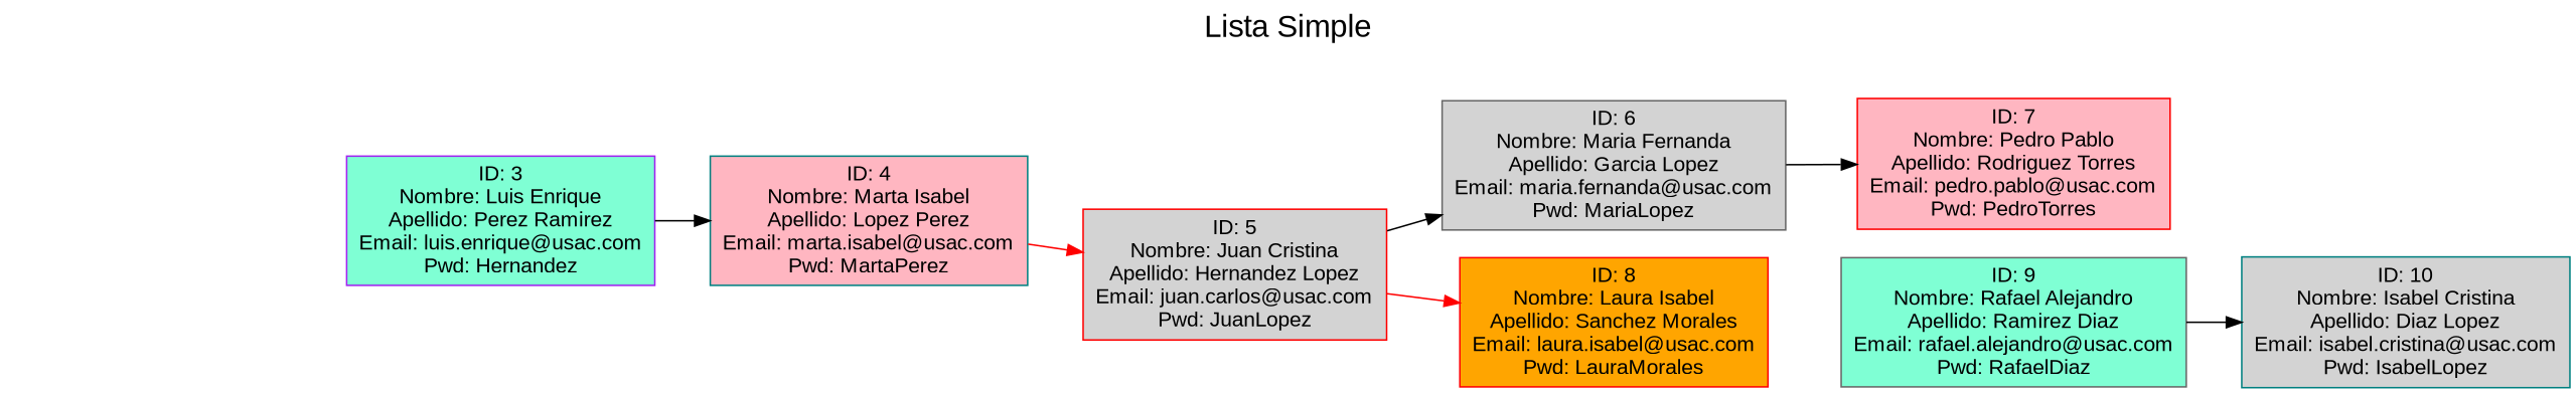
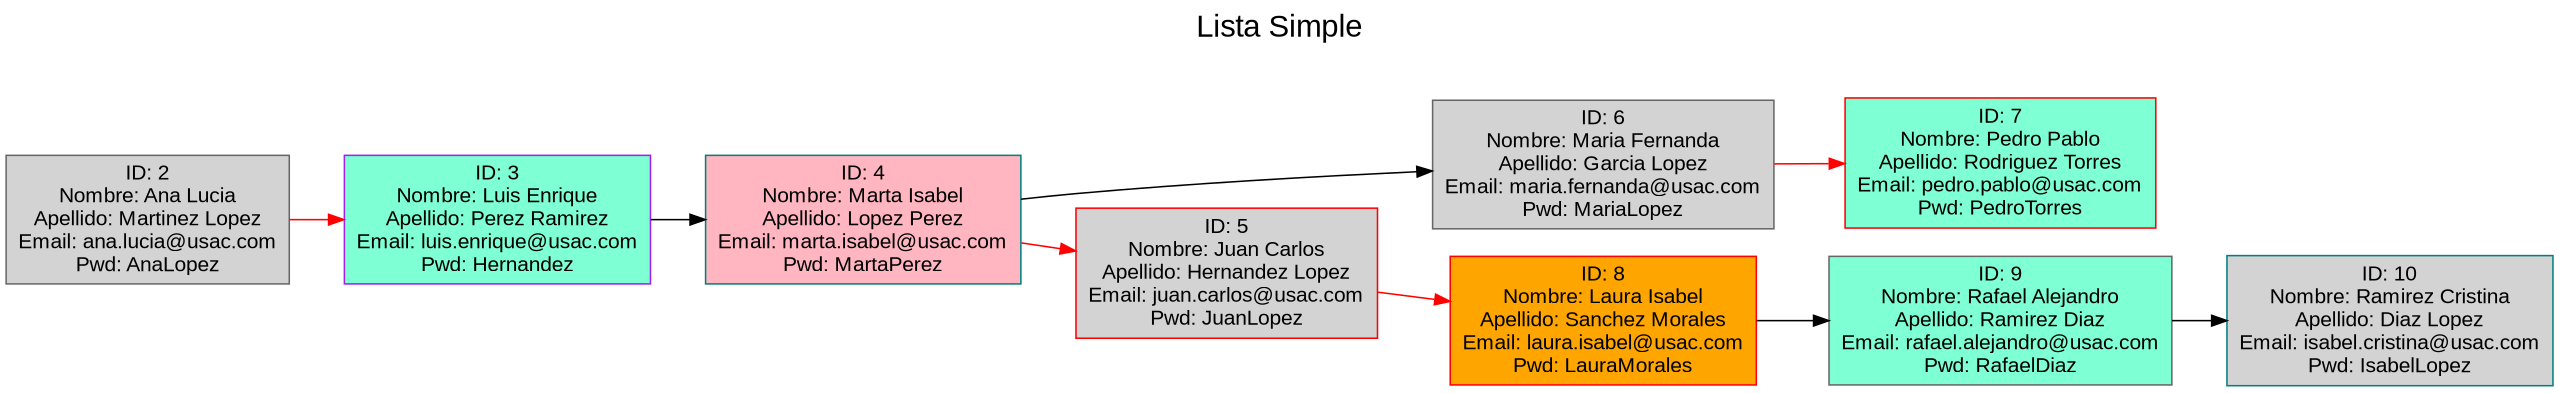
  digraph {
    fontname="Liberation Sans"
    fontsize=20
    label="Lista Simple"
    labelloc=top
    rankdir=LR
    node [color=gray40 fillcolor=lightgrey fontname="Liberation Sans" shape=record style=filled]
    edge [color=red fontname="Liberation Sans"]
+   n1 [height=.1 label="{ID: 2\nNombre: Ana Lucia\nApellido: Martinez Lopez\nEmail: ana.lucia@usac.com\nPwd: AnaLopez}"]
    n2 [color=purple fillcolor=aquamarine height=.1 label="{ID: 3\nNombre: Luis Enrique\nApellido: Perez Ramirez\nEmail: luis.enrique@usac.com\nPwd: Hernandez}"]
    n3 [color=teal fillcolor=lightpink height=.1 label="{ID: 4\nNombre: Marta Isabel\nApellido: Lopez Perez\nEmail: marta.isabel@usac.com\nPwd: MartaPerez}"]
-   n4 [color=red height=.1 label="{ID: 5\nNombre: Juan Cristina\nApellido: Hernandez Lopez\nEmail: juan.carlos@usac.com\nPwd: JuanLopez}"]
+   n4 [color=red height=.1 label="{ID: 5\nNombre: Juan Carlos\nApellido: Hernandez Lopez\nEmail: juan.carlos@usac.com\nPwd: JuanLopez}"]
    n5 [height=.1 label="{ID: 6\nNombre: Maria Fernanda\nApellido: Garcia Lopez\nEmail: maria.fernanda@usac.com\nPwd: MariaLopez}"]
    n6 [color=red fillcolor=orange height=.1 label="{ID: 8\nNombre: Laura Isabel\nApellido: Sanchez Morales\nEmail: laura.isabel@usac.com\nPwd: LauraMorales}"]
-   n7 [color=red fillcolor=lightpink height=.1 label="{ID: 7\nNombre: Pedro Pablo\nApellido: Rodriguez Torres\nEmail: pedro.pablo@usac.com\nPwd: PedroTorres}"]
+   n7 [color=red fillcolor=aquamarine height=.1 label="{ID: 7\nNombre: Pedro Pablo\nApellido: Rodriguez Torres\nEmail: pedro.pablo@usac.com\nPwd: PedroTorres}"]
    n8 [fillcolor=aquamarine height=.1 label="{ID: 9\nNombre: Rafael Alejandro\nApellido: Ramirez Diaz\nEmail: rafael.alejandro@usac.com\nPwd: RafaelDiaz}"]
-   n9 [color=teal height=.1 label="{ID: 10\nNombre: Isabel Cristina\nApellido: Diaz Lopez\nEmail: isabel.cristina@usac.com\nPwd: IsabelLopez}"]
+   n9 [color=teal height=.1 label="{ID: 10\nNombre: Ramirez Cristina\nApellido: Diaz Lopez\nEmail: isabel.cristina@usac.com\nPwd: IsabelLopez}"]
+   n1 -> n2
    n2 -> n3 [color=black]
    n3 -> n4
-   n4 -> n5 [color=black]
+   n3 -> n5 [color=black]
    n4 -> n6
-   n5 -> n7 [color=black]
+   n5 -> n7
+   n6 -> n8 [color=black]
    n8 -> n9 [color=black]
  }
